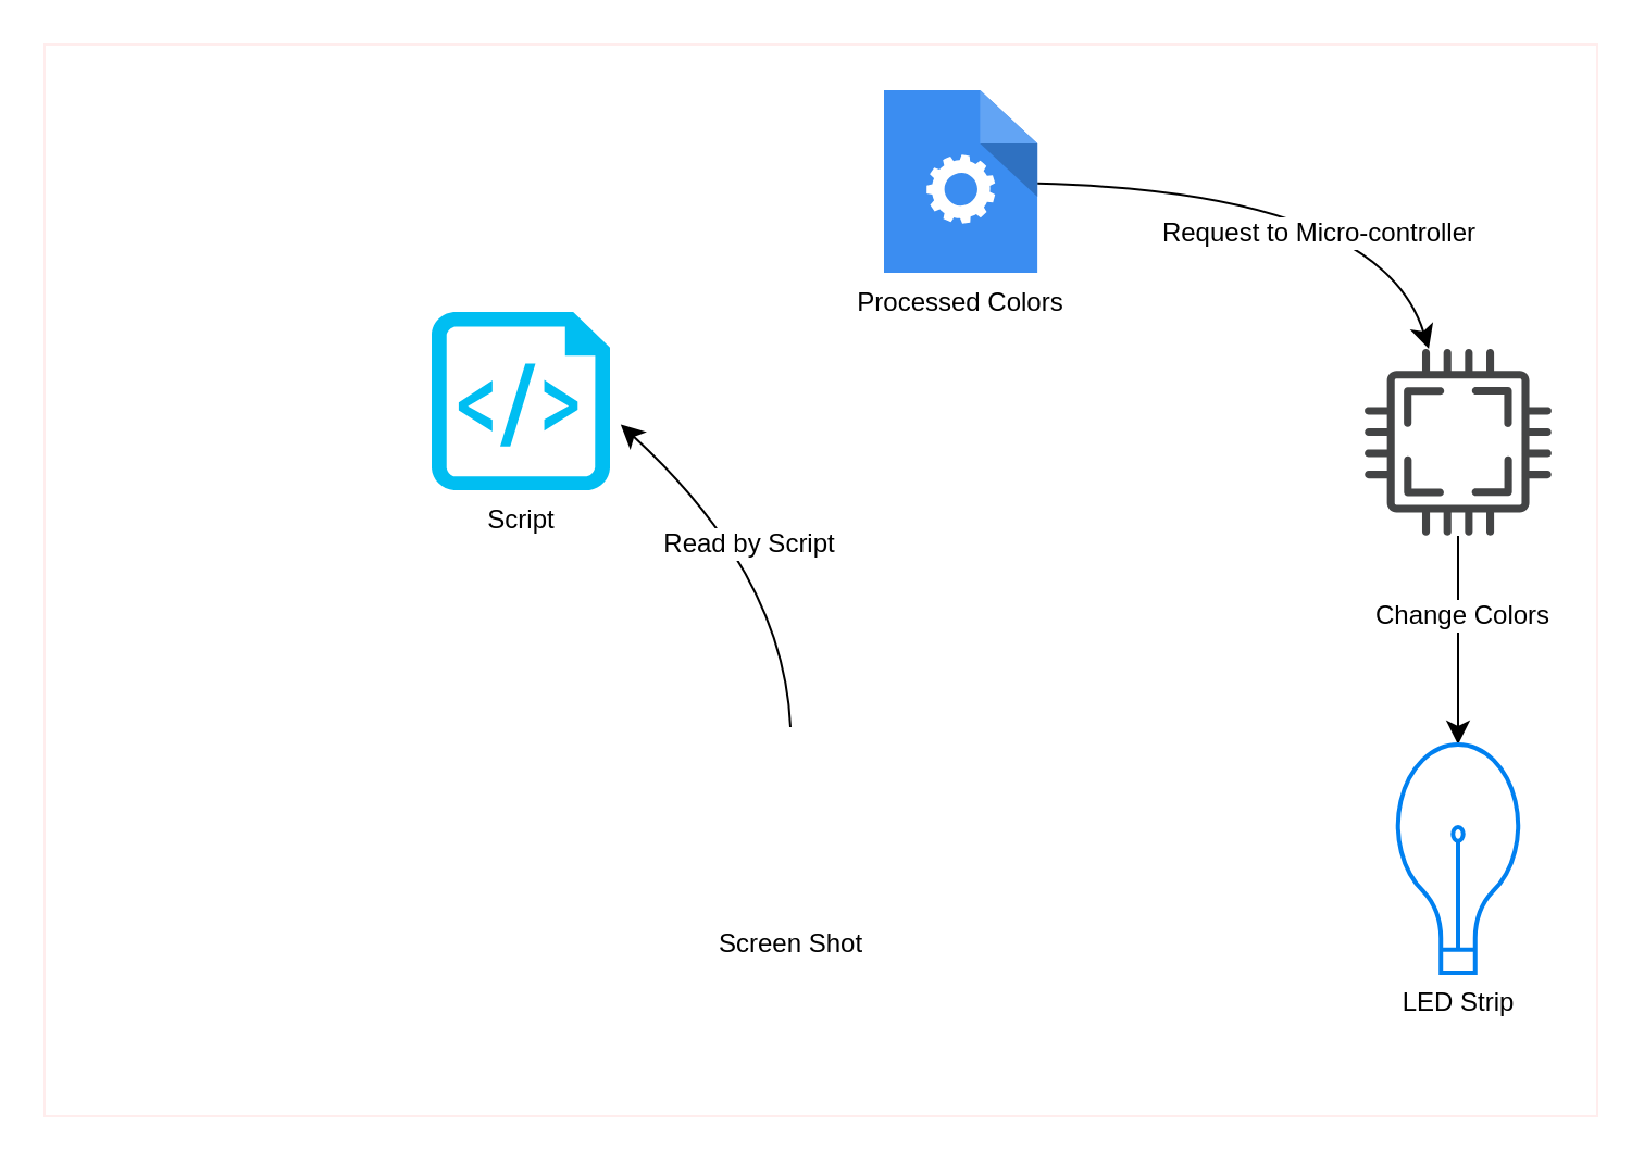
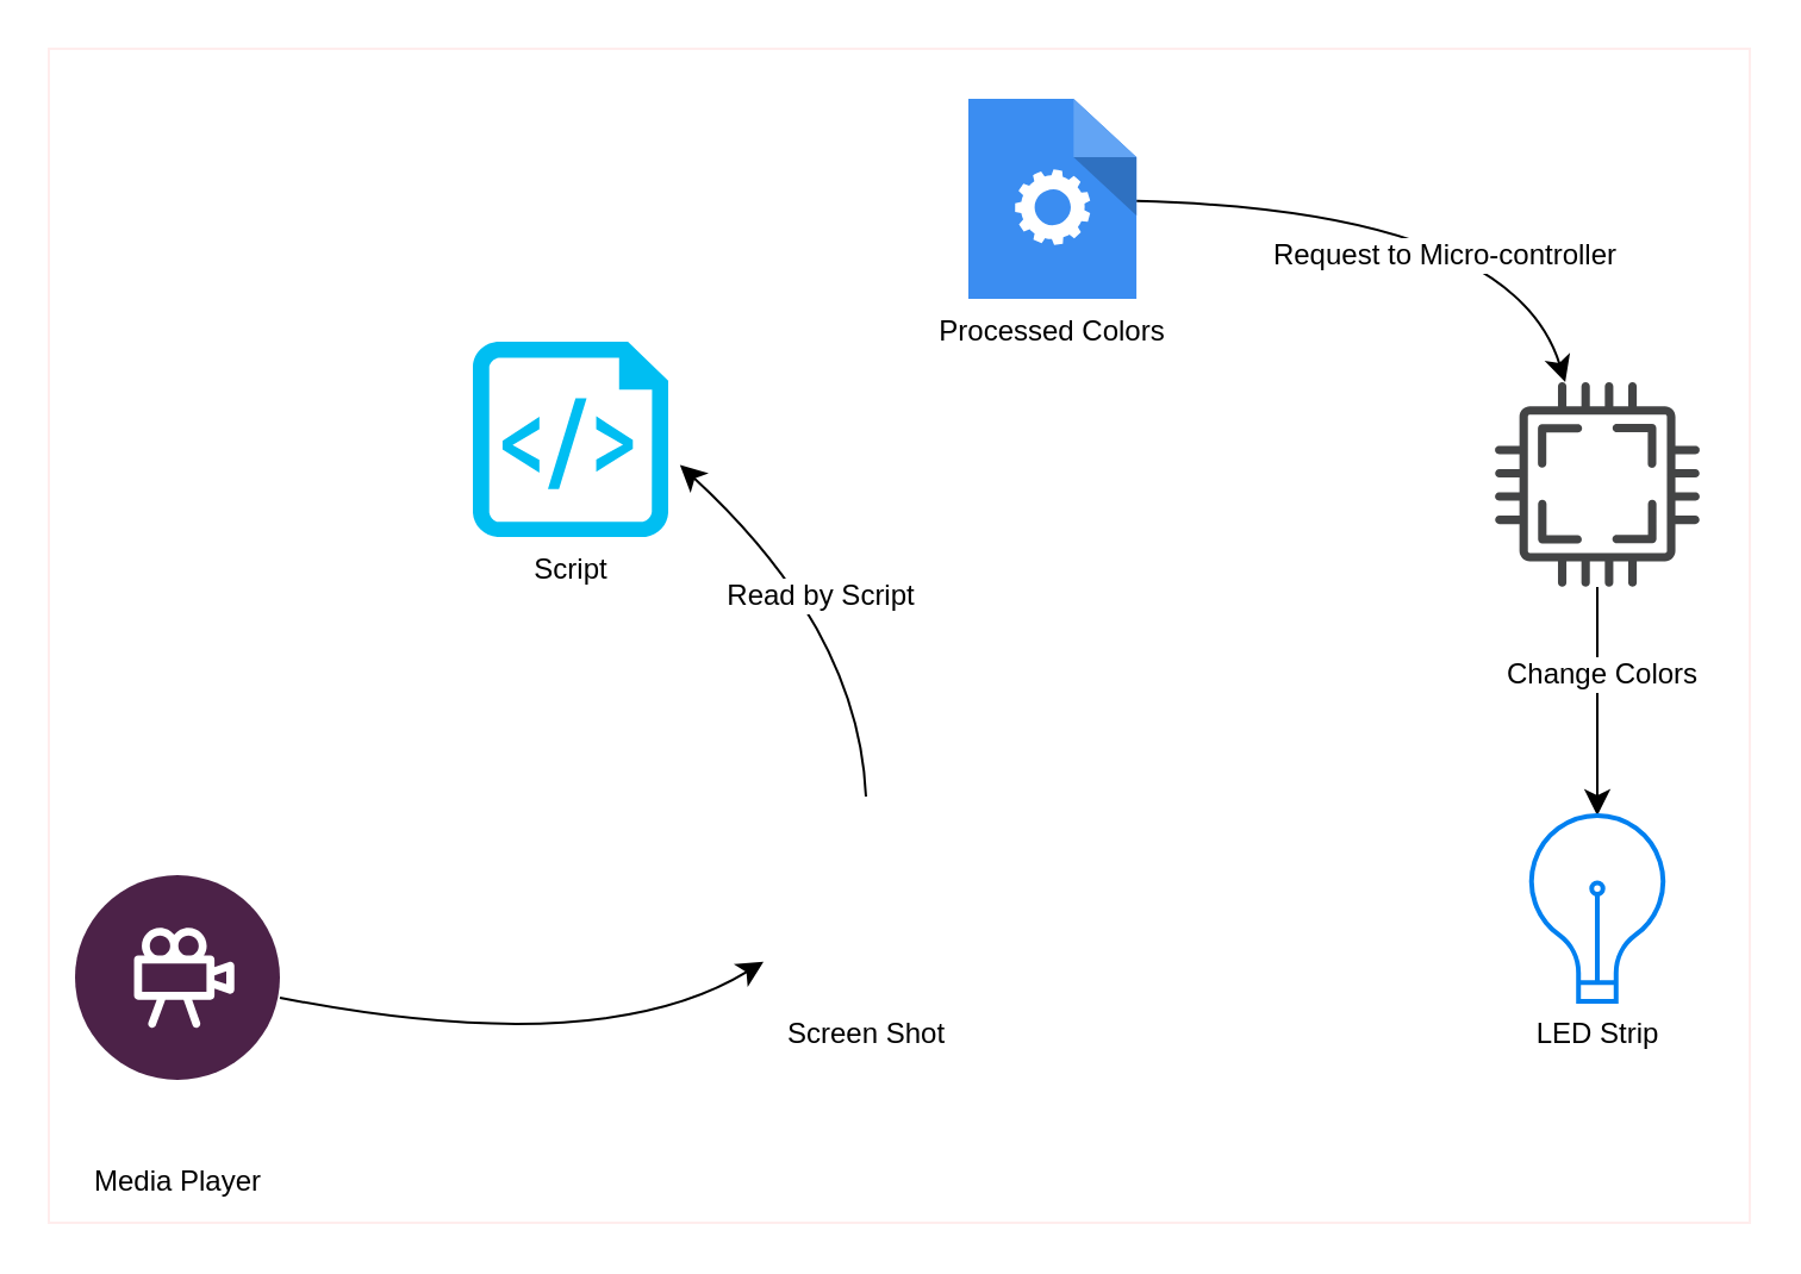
  <mxCell id="0" />
  <mxCell id="1" parent="0" />
+ <mxCell id="2" style="edgeStyle=none;curved=1;rounded=0;orthogonalLoop=1;jettySize=auto;html=1;fontSize=12;startSize=8;endSize=8;" parent="1" source="3" target="4" edge="1"><mxGeometry relative="1" as="geometry"><Array as="points"><mxPoint x="252" y="445" /></Array></mxGeometry></mxCell>
+ <mxCell id="3" value="&lt;div&gt;&lt;span style=&quot;background-color: initial;&quot;&gt;Media Player&lt;/span&gt;&lt;br&gt;&lt;/div&gt;" style="verticalLabelPosition=bottom;aspect=fixed;html=1;shape=mxgraph.salesforce.media2;" parent="1" vertex="1"><mxGeometry x="31" y="367" width="86" height="86" as="geometry" /></mxCell>
  <mxCell id="4" value="Screen Shot" style="shape=image;html=1;verticalAlign=top;verticalLabelPosition=bottom;labelBackgroundColor=#ffffff;imageAspect=0;aspect=fixed;image=https://cdn1.iconfinder.com/data/icons/unicons-line-vol-1/24/capture-128.png" parent="1" vertex="1"><mxGeometry x="320" y="334" width="86" height="86" as="geometry" /></mxCell>
  <mxCell id="5" value="Script" style="verticalLabelPosition=bottom;html=1;verticalAlign=top;align=center;strokeColor=none;fillColor=#00BEF2;shape=mxgraph.azure.script_file;pointerEvents=1;" parent="1" vertex="1"><mxGeometry x="198" y="143" width="82" height="82" as="geometry" /></mxCell>
  <mxCell id="6" style="edgeStyle=none;curved=1;rounded=0;orthogonalLoop=1;jettySize=auto;html=1;exitX=0.5;exitY=0;exitDx=0;exitDy=0;entryX=1.06;entryY=0.631;entryDx=0;entryDy=0;entryPerimeter=0;fontSize=12;startSize=8;endSize=8;" parent="1" source="4" target="5" edge="1"><mxGeometry relative="1" as="geometry"><Array as="points"><mxPoint x="360" y="264" /></Array></mxGeometry></mxCell>
  <mxCell id="7" value="Read by Script" style="edgeLabel;html=1;align=center;verticalAlign=middle;resizable=0;points=[];fontSize=12;" parent="6" vertex="1" connectable="0"><mxGeometry x="0.071" relative="1" as="geometry"><mxPoint as="offset" /></mxGeometry></mxCell>
  <mxCell id="8" style="edgeStyle=none;curved=1;rounded=0;orthogonalLoop=1;jettySize=auto;html=1;fontSize=12;startSize=8;endSize=8;" parent="1" source="10" target="13" edge="1"><mxGeometry relative="1" as="geometry"><mxPoint x="744.772" y="183" as="targetPoint" /><Array as="points"><mxPoint x="634" y="88" /></Array></mxGeometry></mxCell>
  <mxCell id="9" value="Request to Micro-controller" style="edgeLabel;html=1;align=center;verticalAlign=middle;resizable=0;points=[];fontSize=12;" parent="8" vertex="1" connectable="0"><mxGeometry x="-0.024" y="-3" relative="1" as="geometry"><mxPoint x="15" y="17" as="offset" /></mxGeometry></mxCell>
  <mxCell id="10" value="Processed Colors" style="sketch=0;html=1;aspect=fixed;strokeColor=none;shadow=0;fillColor=#3B8DF1;verticalAlign=top;labelPosition=center;verticalLabelPosition=bottom;shape=mxgraph.gcp2.process" parent="1" vertex="1"><mxGeometry x="406" y="41" width="70.56" height="84" as="geometry" /></mxCell>
  <mxCell id="11" style="edgeStyle=none;curved=1;rounded=0;orthogonalLoop=1;jettySize=auto;html=1;fontSize=12;startSize=8;endSize=8;" parent="1" source="13" target="14" edge="1"><mxGeometry relative="1" as="geometry" /></mxCell>
  <mxCell id="12" value="Change Colors" style="edgeLabel;html=1;align=center;verticalAlign=middle;resizable=0;points=[];fontSize=12;" parent="11" vertex="1" connectable="0"><mxGeometry x="-0.252" y="1" relative="1" as="geometry"><mxPoint as="offset" /></mxGeometry></mxCell>
  <mxCell id="13" value="" style="sketch=0;pointerEvents=1;shadow=0;dashed=0;html=1;strokeColor=none;fillColor=#434445;aspect=fixed;labelPosition=center;verticalLabelPosition=bottom;verticalAlign=top;align=center;outlineConnect=0;shape=mxgraph.vvd.cpu;" parent="1" vertex="1"><mxGeometry x="627" y="160" width="86" height="86" as="geometry" /></mxCell>
- <mxCell id="14" value="LED Strip" style="html=1;verticalLabelPosition=bottom;align=center;labelBackgroundColor=#ffffff;verticalAlign=top;strokeWidth=2;strokeColor=#0080F0;shadow=0;dashed=0;shape=mxgraph.ios7.icons.lightbulb;" parent="1" vertex="1"><mxGeometry x="640.06" y="342" width="59.88" height="105" as="geometry" /></mxCell>
+ <mxCell id="14" value="LED Strip" style="html=1;verticalLabelPosition=bottom;align=center;labelBackgroundColor=#ffffff;verticalAlign=top;strokeWidth=2;strokeColor=#0080F0;shadow=0;dashed=0;shape=mxgraph.ios7.icons.lightbulb;" parent="1" vertex="1"><mxGeometry x="640.06" y="342" width="59.88" height="78" as="geometry" /></mxCell>
  <mxCell id="15" value="" style="rounded=0;whiteSpace=wrap;html=1;fillColor=none;strokeColor=#FFEDED;" vertex="1" parent="1"><mxGeometry x="20" y="20" width="714" height="493" as="geometry" /></mxCell>
